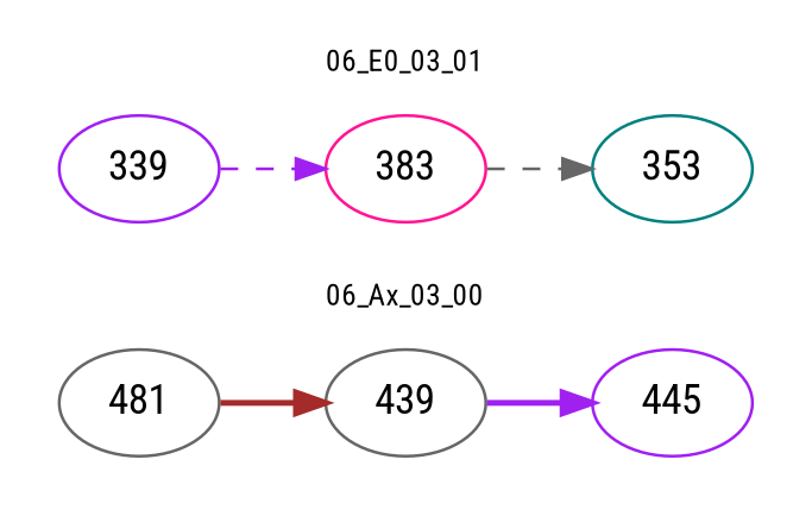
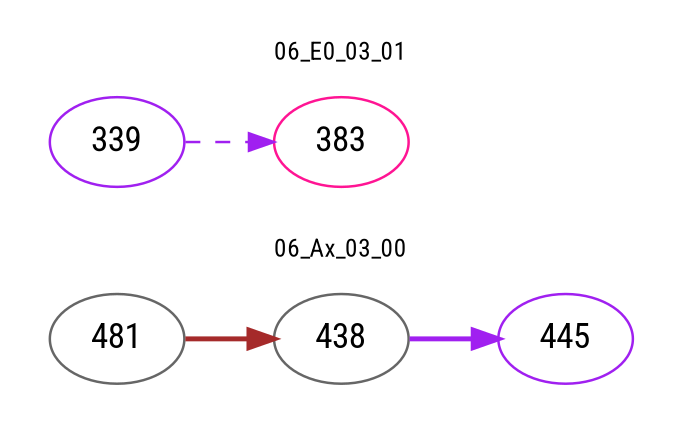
  digraph {
    fontname="Roboto Condensed"
    rankdir=LR
    node [color=gray40 fontname="Roboto Condensed" shape=ellipse]
    edge [color=purple fontname="Roboto Condensed" style=bold]
    n1 [label=481]
-   n2 [label=439]
+   n2 [label=438]
    n3 [color=purple label=445]
    n4 [color=purple label=339]
    n5 [color=deeppink label=383]
-   n6 [color=teal label=353]
    subgraph cluster_1 {
      color=white
      fontsize=10
      label="06_Ax_03_00"
      n1
      n2
      n3
    }
    subgraph cluster_2 {
      color=white
      fontsize=10
      label="06_E0_03_01"
      n4
      n5
-     n6
    }
    n1 -> n2 [color=brown]
    n2 -> n3
    n4 -> n5 [style=dashed]
-   n5 -> n6 [color=gray40 style=dashed]
  }
